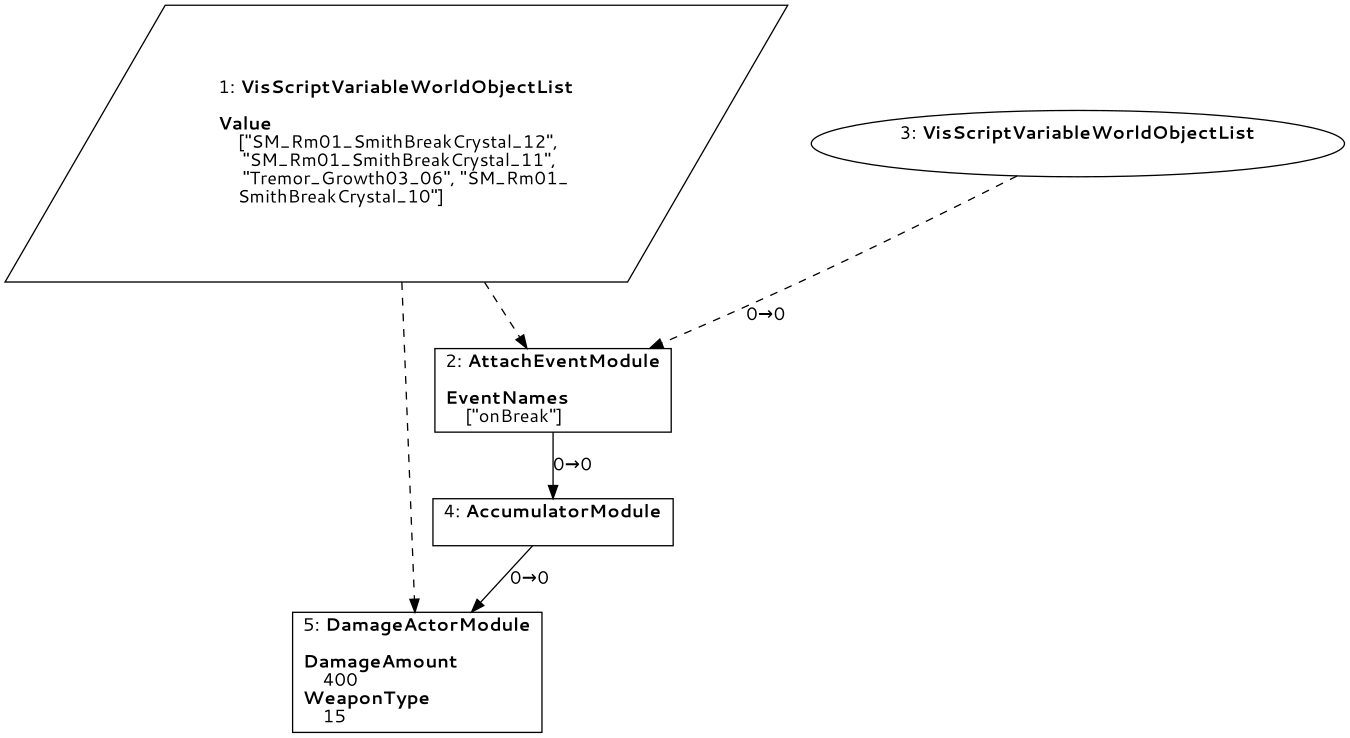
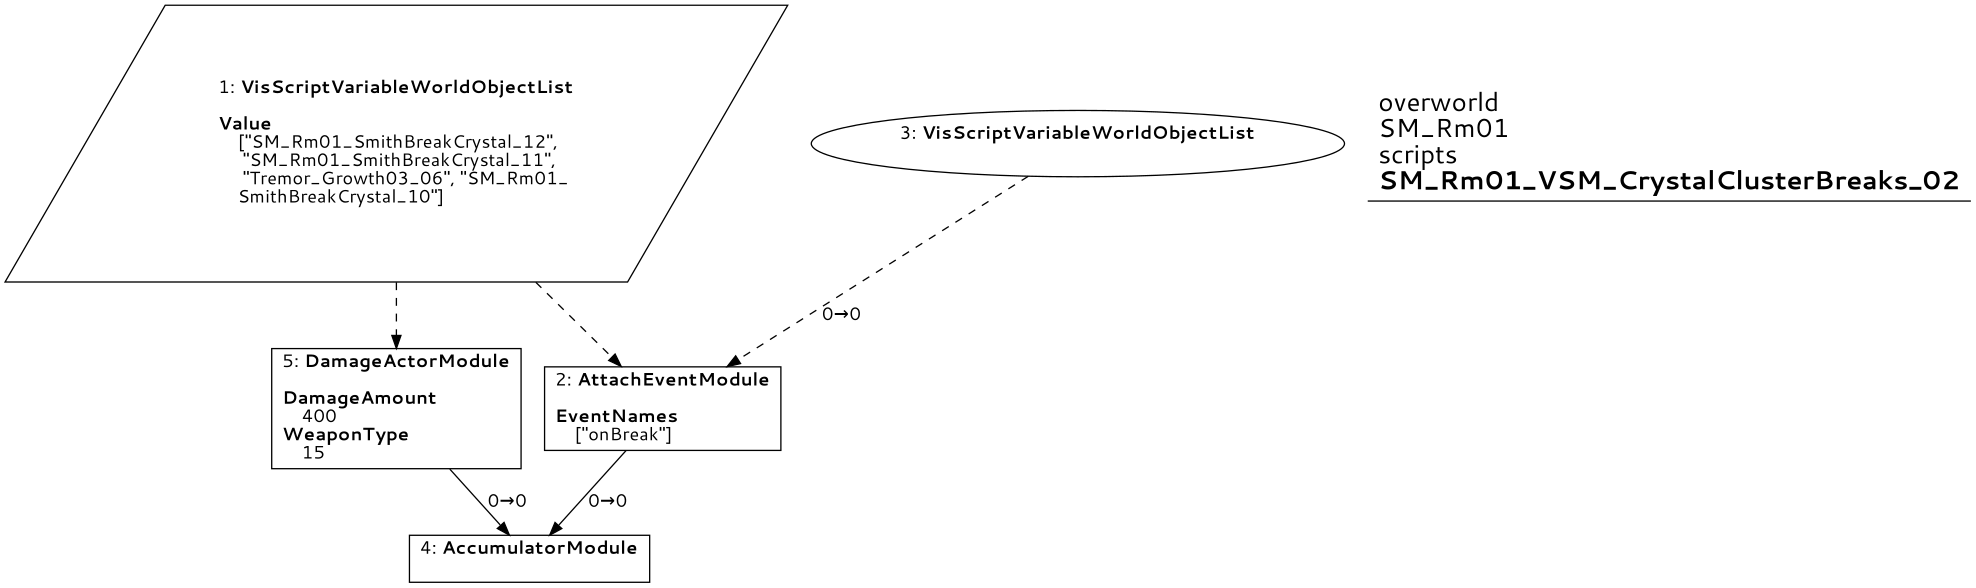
  digraph {
    fontname="Segoe UI"
    splines=spline
    node [fontname="Segoe UI" shape=box]
    edge [fontname="Segoe UI" style=dashed]
    n1 [label=<1: <b>VisScriptVariableWorldObjectList</b><br/><br/><b>Value</b><br align="left"/>    [&quot;SM_Rm01_SmithBreakCrystal_12&quot;,<br align="left"/>     &quot;SM_Rm01_SmithBreakCrystal_11&quot;,<br align="left"/>     &quot;Tremor_Growth03_06&quot;, &quot;SM_Rm01_<br align="left"/>    SmithBreakCrystal_10&quot;]<br align="left"/>> shape=parallelogram]
    n2 [label=<2: <b>AttachEventModule</b><br/><br/><b>EventNames</b><br align="left"/>    [&quot;onBreak&quot;]<br align="left"/>>]
    n3 [label=<5: <b>DamageActorModule</b><br/><br/><b>DamageAmount</b><br align="left"/>    400<br align="left"/><b>WeaponType</b><br align="left"/>    15<br align="left"/>>]
    n4 [label=<4: <b>AccumulatorModule</b><br/><br/>>]
    n5 [label=<3: <b>VisScriptVariableWorldObjectList</b><br/><br/>> shape=oval]
+   n6 [label=<<font point-size="20">overworld<br align="left"/>SM_Rm01<br align="left"/>scripts<br align="left"/><b>SM_Rm01_VSM_CrystalClusterBreaks_02</b><br align="left"/></font>> shape=underline]
    n1 -> n2
    n1 -> n3
    n2 -> n4 [label="0→0" style=""]
-   n4 -> n3 [label="0→0" style=""]
+   n3 -> n4 [label="0→0" style=""]
    n5 -> n2 [label="0→0"]
  }
